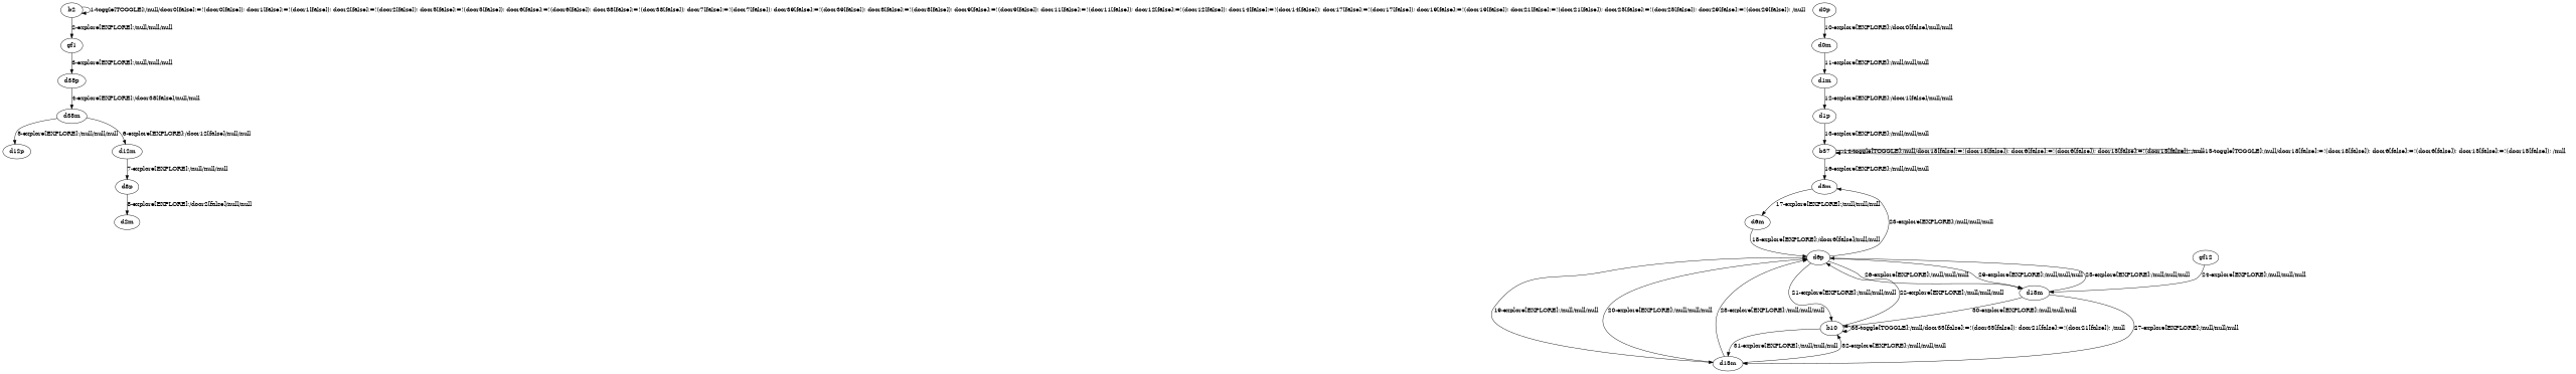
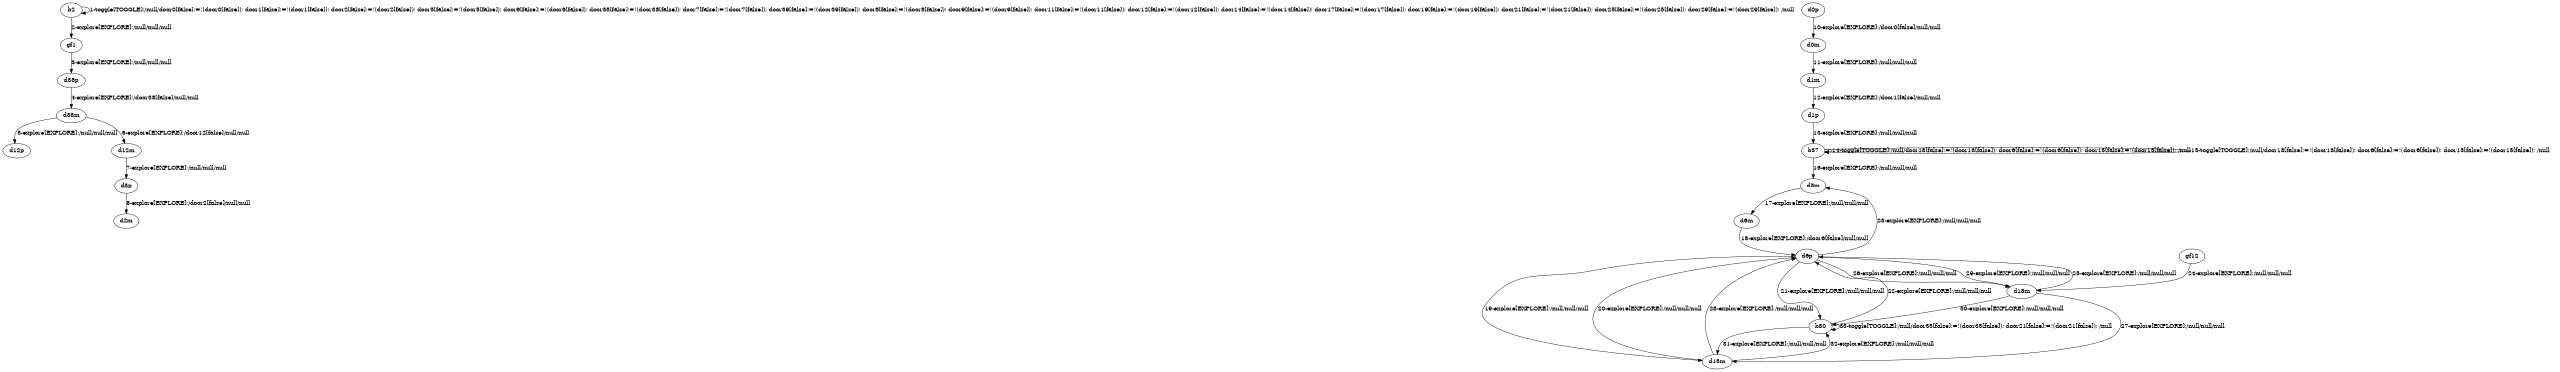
  digraph {
    b2
    gf1
    d38p
    d38m
    d12p
    d12m
    n7 [label=d8p]
    d2m
    d0p
    d0m
    d1m
    d1p
    b37
    d5m
    d6m
    d6p
    d15m
-   b10
+   b10 [label=b80]
    d18m
    gf12
    b2 -> b2 [label="1-toggle[TOGGLE];/null/door0[false]:=!(door0[false]); door1[false]:=!(door1[false]); door2[false]:=!(door2[false]); door5[false]:=!(door5[false]); door6[false]:=!(door6[false]); door38[false]:=!(door38[false]); door7[false]:=!(door7[false]); door39[false]:=!(door39[false]); door8[false]:=!(door8[false]); door9[false]:=!(door9[false]); door11[false]:=!(door11[false]); door12[false]:=!(door12[false]); door14[false]:=!(door14[false]); door17[false]:=!(door17[false]); door19[false]:=!(door19[false]); door21[false]:=!(door21[false]); door25[false]:=!(door25[false]); door29[false]:=!(door29[false]); /null"]
    b2 -> gf1 [label="2-explore[EXPLORE];/null/null/null"]
    gf1 -> d38p [label="3-explore[EXPLORE];/null/null/null"]
    d38p -> d38m [label="4-explore[EXPLORE];/door38[false]/null/null"]
    d38m -> d12p [label="5-explore[EXPLORE];/null/null/null"]
    d38m -> d12m [label="6-explore[EXPLORE];/door12[false]/null/null"]
    d12m -> n7 [label="7-explore[EXPLORE];/null/null/null"]
    n7 -> d2m [label="8-explore[EXPLORE];/door2[false]/null/null"]
    d0p -> d0m [label="10-explore[EXPLORE];/door0[false]/null/null"]
    d0m -> d1m [label="11-explore[EXPLORE];/null/null/null"]
    d1m -> d1p [label="12-explore[EXPLORE];/door1[false]/null/null"]
    d1p -> b37 [label="13-explore[EXPLORE];/null/null/null"]
    b37 -> b37 [label="14-toggle[TOGGLE];/null/door18[false]:=!(door18[false]); door6[false]:=!(door6[false]); door15[false]:=!(door15[false]); /null"]
    b37 -> b37 [label="15-toggle[TOGGLE];/null/door18[false]:=!(door18[false]); door6[false]:=!(door6[false]); door15[false]:=!(door15[false]); /null"]
    b37 -> d5m [label="16-explore[EXPLORE];/null/null/null"]
    d5m -> d6m [label="17-explore[EXPLORE];/null/null/null"]
    d6m -> d6p [label="18-explore[EXPLORE];/door6[false]/null/null"]
    d6p -> d5m [label="23-explore[EXPLORE];/null/null/null"]
    d6p -> d15m [label="19-explore[EXPLORE];/null/null/null"]
    d6p -> b10 [label="21-explore[EXPLORE];/null/null/null"]
    d6p -> d18m [label="26-explore[EXPLORE];/null/null/null"]
    d6p -> d18m [label="29-explore[EXPLORE];/null/null/null"]
    d15m -> d6p [label="20-explore[EXPLORE];/null/null/null"]
    d15m -> d6p [label="28-explore[EXPLORE];/null/null/null"]
    d15m -> b10 [label="32-explore[EXPLORE];/null/null/null"]
    b10 -> d6p [label="22-explore[EXPLORE];/null/null/null"]
    b10 -> d15m [label="31-explore[EXPLORE];/null/null/null"]
    b10 -> b10 [label="33-toggle[TOGGLE];/null/door35[false]:=!(door35[false]); door21[false]:=!(door21[false]); /null"]
    d18m -> d6p [label="25-explore[EXPLORE];/null/null/null"]
    d18m -> d15m [label="27-explore[EXPLORE];/null/null/null"]
    d18m -> b10 [label="30-explore[EXPLORE];/null/null/null"]
    gf12 -> d18m [label="24-explore[EXPLORE];/null/null/null"]
  }
